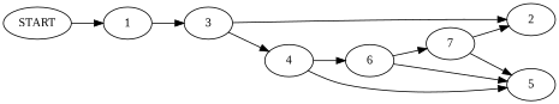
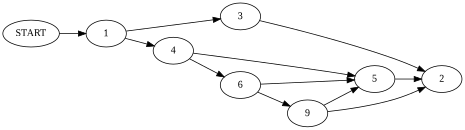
  digraph {
    fontname="Liberation Serif"
    rankdir=LR
    node [fontname="Liberation Serif"]
    edge [fontname="Liberation Serif"]
    n1 [label=START]
    1
    3
    2
    4
    5
    6
-   7
+   7 [label=9]
    n1 -> 1
    1 -> 3
    3 -> 2
-   3 -> 4
+   1 -> 4
    4 -> 5
    4 -> 6
+   5 -> 2
    6 -> 5
    6 -> 7
    7 -> 2
    7 -> 5
  }
